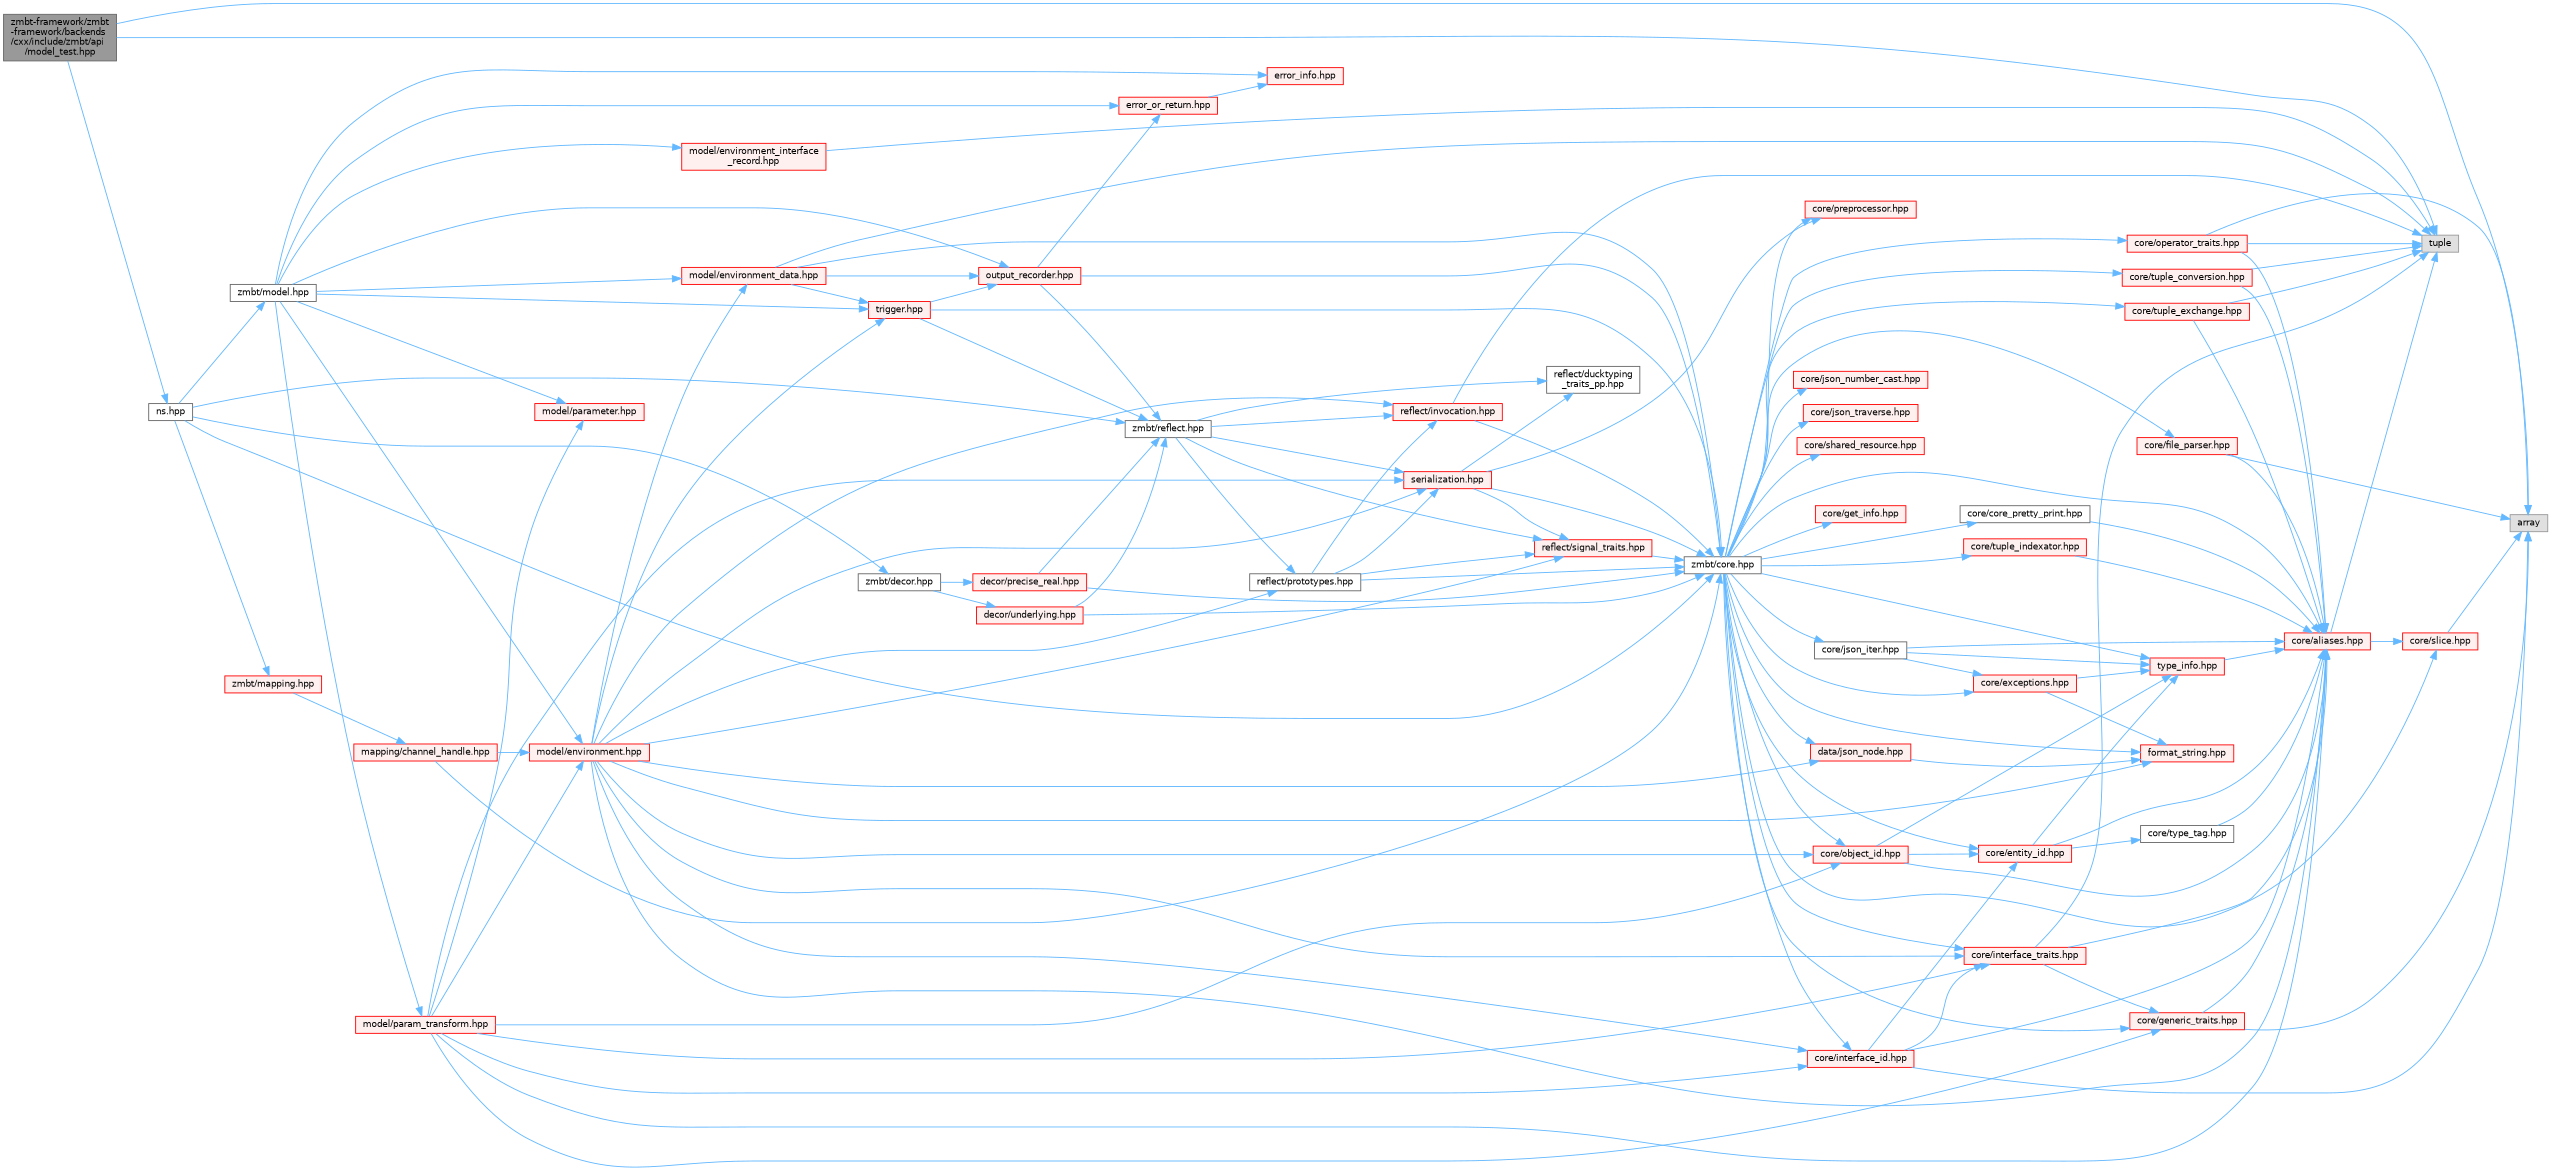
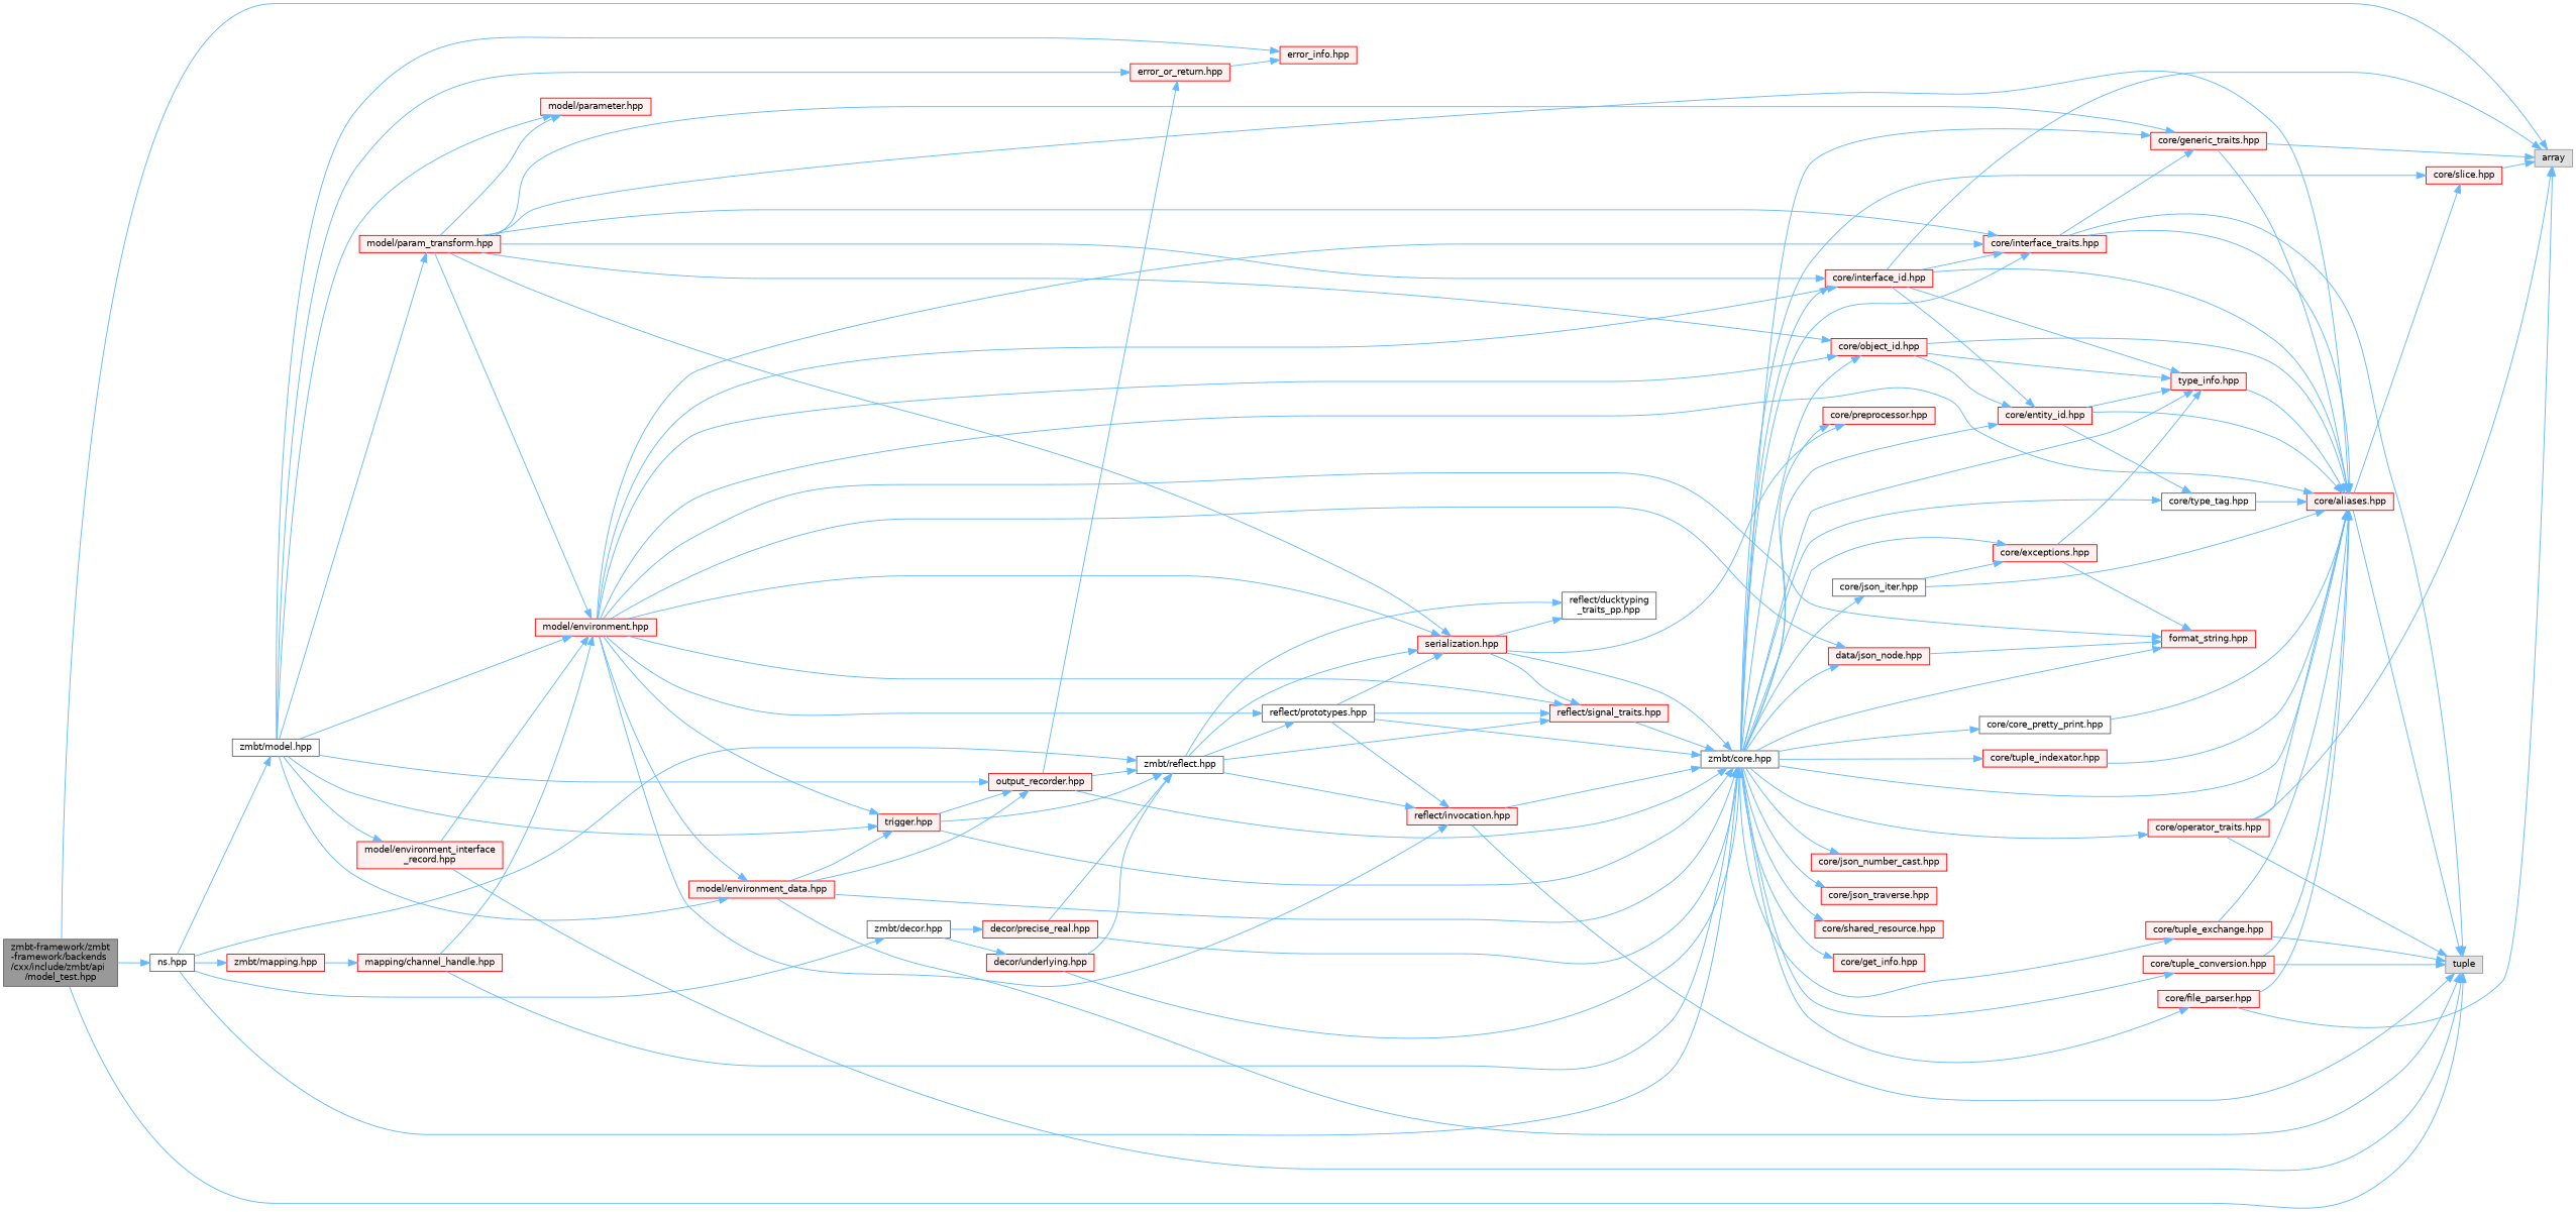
  digraph {
    rankdir=LR
    node [color=red fillcolor="#FFF0F0" fontname=Helvetica fontsize=10 shape=box style=filled]
    edge [color=steelblue1 fontname=Helvetica fontsize=10 labelfontname=Helvetica labelfontsize=10 style=solid]
    n1 [color=gray40 fillcolor=grey60 fontcolor=black height=0.2 label="zmbt-framework/zmbt\l-framework/backends\l/cxx/include/zmbt/api\l/model_test.hpp" width=0.4]
    n2 [color=grey60 fillcolor="#E0E0E0" height=0.2 label=array width=0.4]
    n3 [color=grey60 fillcolor="#E0E0E0" height=0.2 label=tuple width=0.4]
    n4 [color=grey40 fillcolor=white height=0.2 label="ns.hpp" width=0.4]
    n5 [color=grey40 fillcolor=white height=0.2 label="zmbt/core.hpp" width=0.4]
    n6 [color=grey40 fillcolor=white height=0.2 label="zmbt/reflect.hpp" width=0.4]
    n7 [color=grey40 fillcolor=white height=0.2 label="zmbt/model.hpp" width=0.4]
    n8 [color=grey40 fillcolor=white height=0.2 label="zmbt/decor.hpp" width=0.4]
    n9 [height=0.2 label="zmbt/mapping.hpp" width=0.4]
    n10 [height=0.2 label="core/aliases.hpp" width=0.4]
    n11 [height=0.2 label="core/exceptions.hpp" width=0.4]
    n12 [height=0.2 label="format_string.hpp" width=0.4]
    n13 [height=0.2 label="type_info.hpp" width=0.4]
    n14 [height=0.2 label="core/file_parser.hpp" width=0.4]
    n15 [height=0.2 label="core/generic_traits.hpp" width=0.4]
    n16 [height=0.2 label="core/get_info.hpp" width=0.4]
    n17 [height=0.2 label="core/interface_traits.hpp" width=0.4]
    n18 [color=grey40 fillcolor=white height=0.2 label="core/json_iter.hpp" width=0.4]
    n19 [height=0.2 label="data/json_node.hpp" width=0.4]
    n20 [height=0.2 label="core/json_number_cast.hpp" width=0.4]
    n21 [height=0.2 label="core/json_traverse.hpp" width=0.4]
    n22 [color=grey40 fillcolor=white height=0.2 label="core/core_pretty_print.hpp" width=0.4]
    n23 [height=0.2 label="core/slice.hpp" width=0.4]
    n24 [height=0.2 label="core/preprocessor.hpp" width=0.4]
    n25 [height=0.2 label="core/operator_traits.hpp" width=0.4]
    n26 [height=0.2 label="core/shared_resource.hpp" width=0.4]
    n27 [height=0.2 label="core/tuple_conversion.hpp" width=0.4]
    n28 [height=0.2 label="core/tuple_exchange.hpp" width=0.4]
    n29 [height=0.2 label="core/tuple_indexator.hpp" width=0.4]
    n30 [color=grey40 fillcolor=white height=0.2 label="core/type_tag.hpp" width=0.4]
    n31 [height=0.2 label="core/entity_id.hpp" width=0.4]
    n32 [height=0.2 label="core/interface_id.hpp" width=0.4]
    n33 [height=0.2 label="core/object_id.hpp" width=0.4]
    n34 [color=grey40 fillcolor=white height=0.2 label="reflect/ducktyping\l_traits_pp.hpp" width=0.4]
    n35 [height=0.2 label="reflect/signal_traits.hpp" width=0.4]
    n36 [height=0.2 label="reflect/invocation.hpp" width=0.4]
    n37 [color=grey40 fillcolor=white height=0.2 label="reflect/prototypes.hpp" width=0.4]
    n38 [height=0.2 label="serialization.hpp" width=0.4]
    n39 [height=0.2 label="model/environment_data.hpp" width=0.4]
    n40 [height=0.2 label="trigger.hpp" width=0.4]
    n41 [height=0.2 label="output_recorder.hpp" width=0.4]
    n42 [height=0.2 label="error_or_return.hpp" width=0.4]
    n43 [height=0.2 label="error_info.hpp" width=0.4]
    n44 [height=0.2 label="model/environment.hpp" width=0.4]
    n45 [height=0.2 label="model/environment_interface\l_record.hpp" width=0.4]
    n46 [height=0.2 label="model/parameter.hpp" width=0.4]
    n47 [height=0.2 label="model/param_transform.hpp" width=0.4]
    n48 [height=0.2 label="decor/precise_real.hpp" width=0.4]
    n49 [height=0.2 label="decor/underlying.hpp" width=0.4]
    n50 [height=0.2 label="mapping/channel_handle.hpp" width=0.4]
    n1 -> n2
    n1 -> n3
    n1 -> n4
    n4 -> n5
    n4 -> n6
    n4 -> n7
    n4 -> n8
    n4 -> n9
    n5 -> n10
    n5 -> n11
    n5 -> n12
    n5 -> n13
    n5 -> n14
    n5 -> n15
    n5 -> n16
    n5 -> n17
    n5 -> n18
    n5 -> n19
    n5 -> n20
    n5 -> n21
    n5 -> n22
    n5 -> n23
    n5 -> n24
    n5 -> n25
    n5 -> n26
    n5 -> n27
    n5 -> n28
    n5 -> n29
+   n5 -> n30
    n5 -> n31
    n5 -> n32
    n5 -> n33
    n6 -> n34
    n6 -> n35
    n6 -> n36
    n6 -> n37
    n6 -> n38
    n7 -> n39
    n7 -> n40
    n7 -> n41
    n7 -> n42
    n7 -> n43
    n7 -> n44
    n7 -> n45
    n7 -> n46
    n7 -> n47
    n8 -> n48
    n8 -> n49
    n9 -> n50
    n10 -> n3
    n10 -> n23
    n11 -> n12
    n11 -> n13
    n13 -> n10
    n14 -> n2
    n14 -> n10
    n15 -> n2
    n15 -> n10
    n17 -> n3
    n17 -> n10
    n17 -> n15
    n18 -> n10
    n18 -> n11
    n19 -> n12
    n22 -> n10
    n23 -> n2
    n25 -> n2
    n25 -> n3
    n25 -> n10
    n27 -> n3
    n27 -> n10
    n28 -> n3
    n28 -> n10
    n29 -> n10
    n30 -> n10
    n31 -> n10
    n31 -> n13
    n31 -> n30
    n32 -> n2
    n32 -> n10
-   n18 -> n13
+   n32 -> n13
    n32 -> n17
    n32 -> n31
    n33 -> n10
    n33 -> n13
    n33 -> n31
    n35 -> n5
    n36 -> n3
    n36 -> n5
    n37 -> n5
    n37 -> n35
    n37 -> n36
    n37 -> n38
    n38 -> n5
    n38 -> n24
    n38 -> n34
    n38 -> n35
    n39 -> n3
    n39 -> n5
    n39 -> n40
    n39 -> n41
    n40 -> n5
    n40 -> n6
    n40 -> n41
    n41 -> n5
    n41 -> n6
    n41 -> n42
    n42 -> n43
    n44 -> n10
    n44 -> n12
    n44 -> n17
    n44 -> n19
    n44 -> n32
    n44 -> n33
    n44 -> n35
    n44 -> n36
    n44 -> n37
    n44 -> n38
    n44 -> n39
    n44 -> n40
    n45 -> n3
+   n45 -> n44
    n47 -> n10
    n47 -> n15
    n47 -> n17
    n47 -> n32
    n47 -> n33
    n47 -> n38
    n47 -> n44
    n47 -> n46
    n48 -> n5
    n48 -> n6
    n49 -> n5
    n49 -> n6
    n50 -> n5
    n50 -> n44
  }
